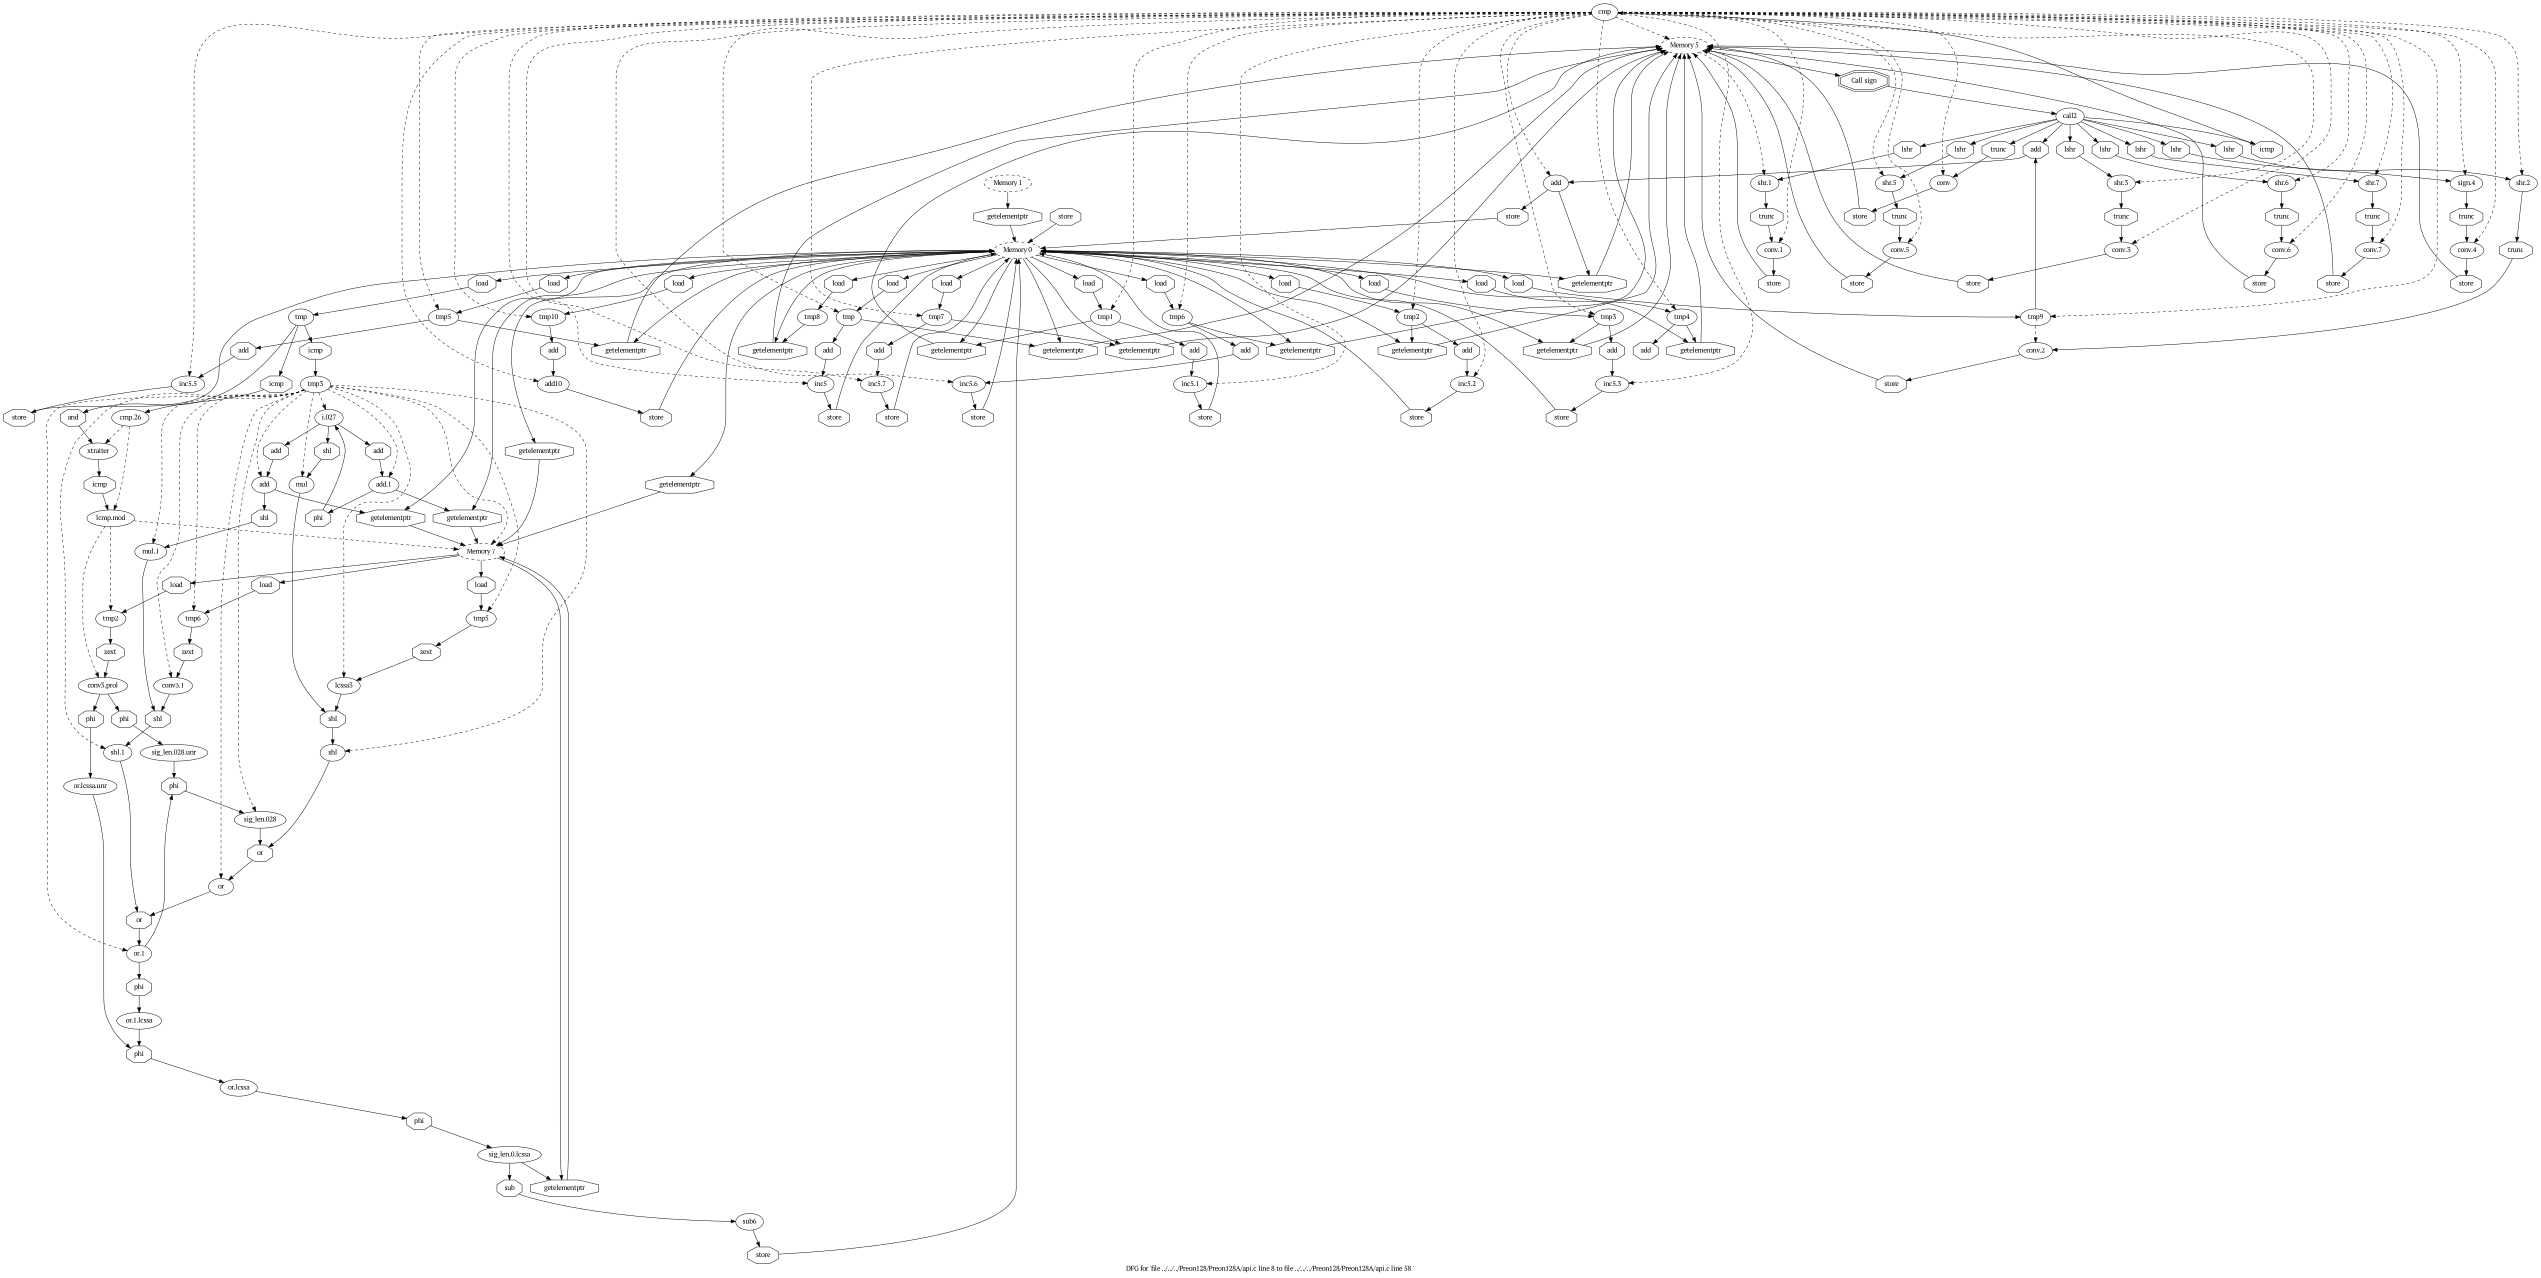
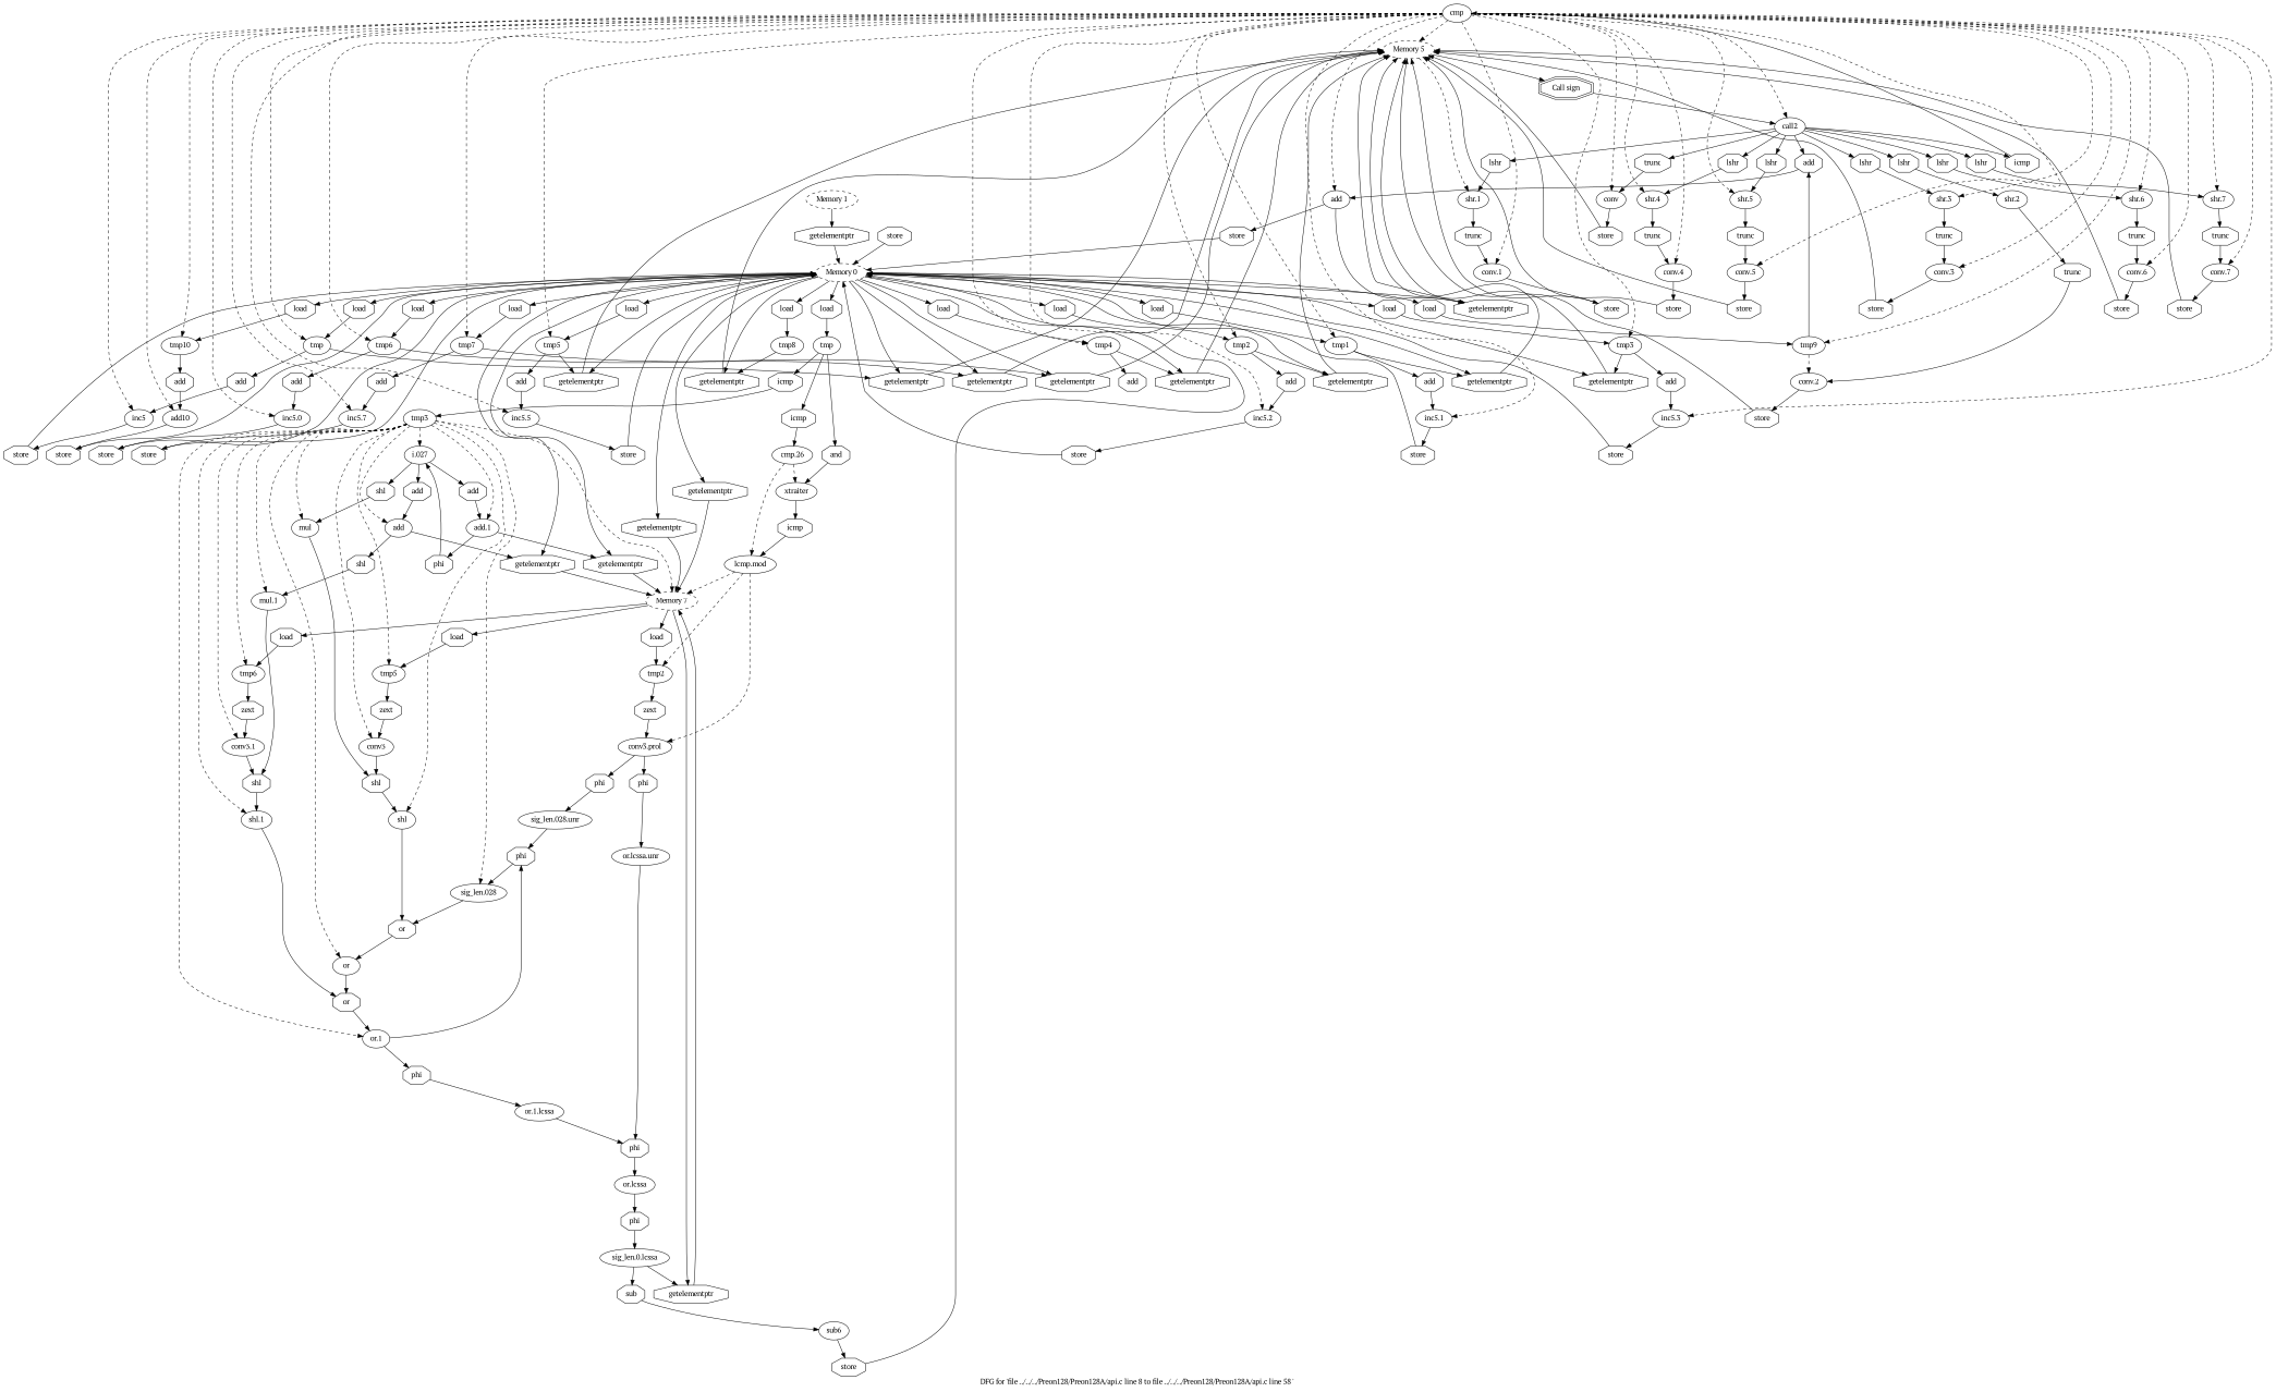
  digraph {
    fontname="PT Serif"
    label="DFG for 'file ../../../Preon128/Preon128A/api.c line 8 to file ../../../Preon128/Preon128A/api.c line 58 ' "
    node [fontname="PT Serif" shape=octagon style=solid]
    edge [fontname="PT Serif"]
    n1 [label=cmp shape=ellipse]
    n2 [label="Memory 5" shape=ellipse style=dashed]
    n3 [label="shr.5" shape=ellipse]
    n4 [label=tmp10 shape=ellipse]
    n5 [label=tmp shape=ellipse]
    n6 [label="conv.5" shape=ellipse]
    n7 [label=tmp9 shape=ellipse]
    n8 [label=inc5 shape=ellipse]
    n9 [label="shr.2" shape=ellipse]
    n10 [label=tmp5 shape=ellipse]
    n11 [label="inc5.5" shape=ellipse]
    n12 [label="shr.3" shape=ellipse]
    n13 [label=tmp4 shape=ellipse]
    n14 [label="inc5.2" shape=ellipse]
    n15 [label=tmp3 shape=ellipse]
    n16 [label=add10 shape=ellipse]
    n17 [label="shr.6" shape=ellipse]
    n18 [label="conv.3" shape=ellipse]
    n19 [label=tmp1 shape=ellipse]
    n20 [label=add shape=ellipse]
    n21 [label=tmp2 shape=ellipse]
-   n22 [label="sign.4" shape=ellipse]
+   n22 [label="shr.4" shape=ellipse]
    n23 [label="conv.1" shape=ellipse]
    n24 [label="inc5.1" shape=ellipse]
    n25 [label="conv.6" shape=ellipse]
    n26 [label="inc5.3" shape=ellipse]
    n27 [label=tmp6 shape=ellipse]
-   n28 [label="inc5.6" shape=ellipse]
+   n28 [label="inc5.0" shape=ellipse]
    n29 [label=conv shape=ellipse]
    n30 [label="shr.7" shape=ellipse]
    n31 [label="conv.7" shape=ellipse]
    n32 [label=tmp7 shape=ellipse]
    n33 [label="inc5.7" shape=ellipse]
    n34 [label="conv.4" shape=ellipse]
    n35 [label="shr.1" shape=ellipse]
    n36 [label="Call sign" shape=doubleoctagon]
    n37 [label=trunc]
    n38 [label=add]
    n39 [label=getelementptr]
    n40 [label=add]
    n41 [label=store]
    n42 [label="conv.2" shape=ellipse]
    n43 [label=add]
    n44 [label=store]
    n45 [label=trunc]
    n46 [label=trunc]
    n47 [label=getelementptr]
    n48 [label=add]
    n49 [label=store]
    n50 [label=trunc]
    n51 [label=tmp8 shape=ellipse]
    n52 [label=getelementptr]
    n53 [label=getelementptr]
    n54 [label=add]
    n55 [label=store]
    n56 [label=getelementptr]
    n57 [label=add]
    n58 [label=store]
    n59 [label=trunc]
    n60 [label=store]
    n61 [label=getelementptr]
    n62 [label=add]
    n63 [label=getelementptr]
    n64 [label=store]
    n65 [label=getelementptr]
    n66 [label=add]
    n67 [label=trunc]
    n68 [label=store]
    n69 [label=store]
    n70 [label=store]
    n71 [label=store]
    n72 [label=getelementptr]
    n73 [label=add]
    n74 [label=store]
    n75 [label=store]
    n76 [label=trunc]
    n77 [label=store]
    n78 [label=getelementptr]
    n79 [label=add]
    n80 [label=store]
    n81 [label=store]
    n82 [label=store]
    n83 [label=call2 shape=ellipse]
    n84 [label="Memory 0" shape=ellipse style=dashed]
    n85 [label=store]
    n86 [label=lshr]
    n87 [label=icmp]
    n88 [label=lshr]
    n89 [label=trunc]
    n90 [label=lshr]
    n91 [label=lshr]
    n92 [label=lshr]
    n93 [label=lshr]
    n94 [label=lshr]
    n95 [label=getelementptr]
    n96 [label=load]
    n97 [label=load]
    n98 [label=load]
    n99 [label=load]
    n100 [label=load]
    n101 [label=load]
    n102 [label=getelementptr]
    n103 [label=load]
    n104 [label=load]
    n105 [label=getelementptr]
    n106 [label=load]
    n107 [label=load]
    n108 [label=getelementptr]
    n109 [label=load]
    n110 [label=getelementptr]
    n111 [label=load]
    n112 [label=tmp shape=ellipse]
    n113 [label="Memory 7" shape=ellipse style=dashed]
    n114 [label=and]
    n115 [label=icmp]
    n116 [label=icmp]
    n117 [label=load]
    n118 [label=load]
    n119 [label=getelementptr]
    n120 [label=load]
    n121 [label="Memory 1" shape=ellipse style=dashed]
    n122 [label=zext]
    n123 [label="conv3.prol" shape=ellipse]
    n124 [label=phi]
    n125 [label=phi]
    n126 [label="or.lcssa.unr" shape=ellipse]
    n127 [label="sig_len.028.unr" shape=ellipse]
    n128 [label=phi]
    n129 [label="or.lcssa" shape=ellipse]
    n130 [label=phi]
    n131 [label=shl]
    n132 [label=shl shape=ellipse]
    n133 [label=or]
    n134 [label=or shape=ellipse]
-   n135 [label=lcssa3 shape=ellipse]
+   n135 [label=conv3 shape=ellipse]
    n136 [label=zext]
    n137 [label=add shape=ellipse]
    n138 [label=shl]
    n139 [label="mul.1" shape=ellipse]
    n140 [label=shl]
    n141 [label=add]
    n142 [label="shl.1" shape=ellipse]
    n143 [label=or]
    n144 [label=sub6 shape=ellipse]
    n145 [label=store]
    n146 [label=sub]
    n147 [label=phi]
    n148 [label="sig_len.028" shape=ellipse]
    n149 [label="sig_len.0.lcssa" shape=ellipse]
    n150 [label=tmp3 shape=ellipse]
    n151 [label="i.027" shape=ellipse]
    n152 [label="or.1" shape=ellipse]
    n153 [label=tmp5 shape=ellipse]
    n154 [label="conv3.1" shape=ellipse]
    n155 [label=mul shape=ellipse]
    n156 [label=tmp6 shape=ellipse]
    n157 [label="add.1" shape=ellipse]
    n158 [label=shl]
    n159 [label=add]
    n160 [label=phi]
    n161 [label=zext]
    n162 [label=phi]
    n163 [label=tmp2 shape=ellipse]
    n164 [label="or.1.lcssa" shape=ellipse]
    n165 [label=xtraiter shape=ellipse]
    n166 [label=icmp]
    n167 [label="lcmp.mod" shape=ellipse]
    n168 [label="cmp.26" shape=ellipse]
    n1 -> n2 [style=dashed]
    n1 -> n3 [style=dashed]
    n1 -> n4 [style=dashed]
    n1 -> n5 [style=dashed]
    n1 -> n6 [style=dashed]
    n1 -> n7 [style=dashed]
    n1 -> n8 [style=dashed]
-   n1 -> n9 [style=dashed]
+   n1 -> n83 [style=dashed]
    n1 -> n10 [style=dashed]
    n1 -> n11 [style=dashed]
    n1 -> n12 [style=dashed]
    n1 -> n13 [style=dashed]
    n1 -> n14 [style=dashed]
    n1 -> n15 [style=dashed]
    n1 -> n16 [style=dashed]
    n1 -> n17 [style=dashed]
    n1 -> n18 [style=dashed]
    n1 -> n19 [style=dashed]
    n1 -> n20 [style=dashed]
    n1 -> n21 [style=dashed]
    n1 -> n22 [style=dashed]
    n1 -> n23 [style=dashed]
    n1 -> n24 [style=dashed]
    n1 -> n25 [style=dashed]
    n1 -> n26 [style=dashed]
    n1 -> n27 [style=dashed]
    n1 -> n28 [style=dashed]
    n1 -> n29 [style=dashed]
    n1 -> n30 [style=dashed]
    n1 -> n31 [style=dashed]
    n1 -> n32 [style=dashed]
    n1 -> n33 [style=dashed]
    n1 -> n34 [style=dashed]
    n2 -> n35 [style=dashed]
    n2 -> n36
    n3 -> n37
    n4 -> n38
    n5 -> n39
    n5 -> n40
    n6 -> n41
    n7 -> n42 [style=dashed]
    n7 -> n43
    n8 -> n44
    n9 -> n45
    n10 -> n47
    n10 -> n48
    n11 -> n49
    n12 -> n50
    n13 -> n53
    n13 -> n54
    n14 -> n55
    n15 -> n56
    n15 -> n57
    n16 -> n58
    n17 -> n59
    n18 -> n60
    n19 -> n61
    n19 -> n62
    n20 -> n63
    n20 -> n64
    n21 -> n65
    n21 -> n66
    n22 -> n67
    n23 -> n68
    n24 -> n69
    n25 -> n70
    n26 -> n71
    n27 -> n72
    n27 -> n73
    n28 -> n74
    n29 -> n75
    n30 -> n76
    n31 -> n77
    n32 -> n78
    n32 -> n79
    n33 -> n80
    n34 -> n82
    n35 -> n46
    n36 -> n83
    n37 -> n6
    n38 -> n16
    n39 -> n2
    n40 -> n8
    n41 -> n2
    n42 -> n81
    n43 -> n20
    n44 -> n84
    n45 -> n42
    n46 -> n23
    n47 -> n2
    n48 -> n11
    n49 -> n84
    n50 -> n18
    n51 -> n52
    n52 -> n2
    n53 -> n2
    n55 -> n84
    n56 -> n2
    n57 -> n26
    n58 -> n84
    n59 -> n25
    n60 -> n2
    n61 -> n2
    n62 -> n24
    n63 -> n2
    n64 -> n84
    n65 -> n2
    n66 -> n14
    n67 -> n34
    n68 -> n2
    n69 -> n84
    n70 -> n2
    n71 -> n84
    n72 -> n2
    n73 -> n28
    n74 -> n84
    n75 -> n2
    n76 -> n31
    n77 -> n2
    n78 -> n2
    n79 -> n33
    n80 -> n84
    n81 -> n2
    n82 -> n2
    n83 -> n43
    n83 -> n86
    n83 -> n87
    n83 -> n88
    n83 -> n89
    n83 -> n90
    n83 -> n91
    n83 -> n92
    n83 -> n93
    n83 -> n94
    n84 -> n39
    n84 -> n47
    n84 -> n52
    n84 -> n53
    n84 -> n56
    n84 -> n61
    n84 -> n63
    n84 -> n65
    n84 -> n72
    n84 -> n78
    n84 -> n96
    n84 -> n97
    n84 -> n98
    n84 -> n99
    n84 -> n100
    n84 -> n101
    n84 -> n102
    n84 -> n103
    n84 -> n104
    n84 -> n105
    n84 -> n106
    n84 -> n107
    n84 -> n108
    n84 -> n109
    n84 -> n110
    n84 -> n111
    n85 -> n84
    n86 -> n3
    n87 -> n1
    n88 -> n17
    n89 -> n29
    n90 -> n35
    n91 -> n30
    n92 -> n22
    n93 -> n12
    n94 -> n9
    n95 -> n84
    n96 -> n13
    n97 -> n5
    n98 -> n15
    n99 -> n19
    n100 -> n112
    n101 -> n10
    n102 -> n113
    n103 -> n51
    n104 -> n4
    n105 -> n113
    n106 -> n7
    n107 -> n21
    n108 -> n113
    n109 -> n27
    n110 -> n113
    n111 -> n32
    n112 -> n114
    n112 -> n115
    n112 -> n116
    n113 -> n117
    n113 -> n118
    n113 -> n119
    n113 -> n120
    n114 -> n165
    n115 -> n150
    n116 -> n168
    n117 -> n163
    n118 -> n156
    n119 -> n113
    n120 -> n153
    n121 -> n95
    n122 -> n123
    n123 -> n124
    n123 -> n125
    n124 -> n126
    n125 -> n127
    n126 -> n128
    n127 -> n147
    n128 -> n129
    n129 -> n130
    n130 -> n149
    n131 -> n132
    n132 -> n133
    n133 -> n134
    n134 -> n143
    n135 -> n131
    n136 -> n135
    n137 -> n108
    n137 -> n138
    n138 -> n139
    n139 -> n140
    n140 -> n142
    n141 -> n137
    n142 -> n143
    n143 -> n152
    n144 -> n145
    n145 -> n84
    n146 -> n144
    n147 -> n148
    n148 -> n133
    n149 -> n119
    n149 -> n146
    n150 -> n113 [style=dashed]
    n150 -> n132 [style=dashed]
    n150 -> n134 [style=dashed]
    n150 -> n135 [style=dashed]
    n150 -> n137 [style=dashed]
    n150 -> n139 [style=dashed]
    n150 -> n142 [style=dashed]
    n150 -> n148 [style=dashed]
    n150 -> n151 [style=dashed]
    n150 -> n152 [style=dashed]
    n150 -> n153 [style=dashed]
    n150 -> n154 [style=dashed]
    n150 -> n155 [style=dashed]
    n150 -> n156 [style=dashed]
    n150 -> n157 [style=dashed]
    n151 -> n141
    n151 -> n158
    n151 -> n159
    n152 -> n147
    n152 -> n160
    n153 -> n136
    n154 -> n140
    n155 -> n131
    n156 -> n161
    n157 -> n102
    n157 -> n162
    n158 -> n155
    n159 -> n157
    n160 -> n164
    n161 -> n154
    n162 -> n151
    n163 -> n122
    n164 -> n128
    n165 -> n166
    n166 -> n167
    n167 -> n113 [style=dashed]
    n167 -> n123 [style=dashed]
    n167 -> n163 [style=dashed]
    n168 -> n165 [style=dashed]
    n168 -> n167 [style=dashed]
  }
